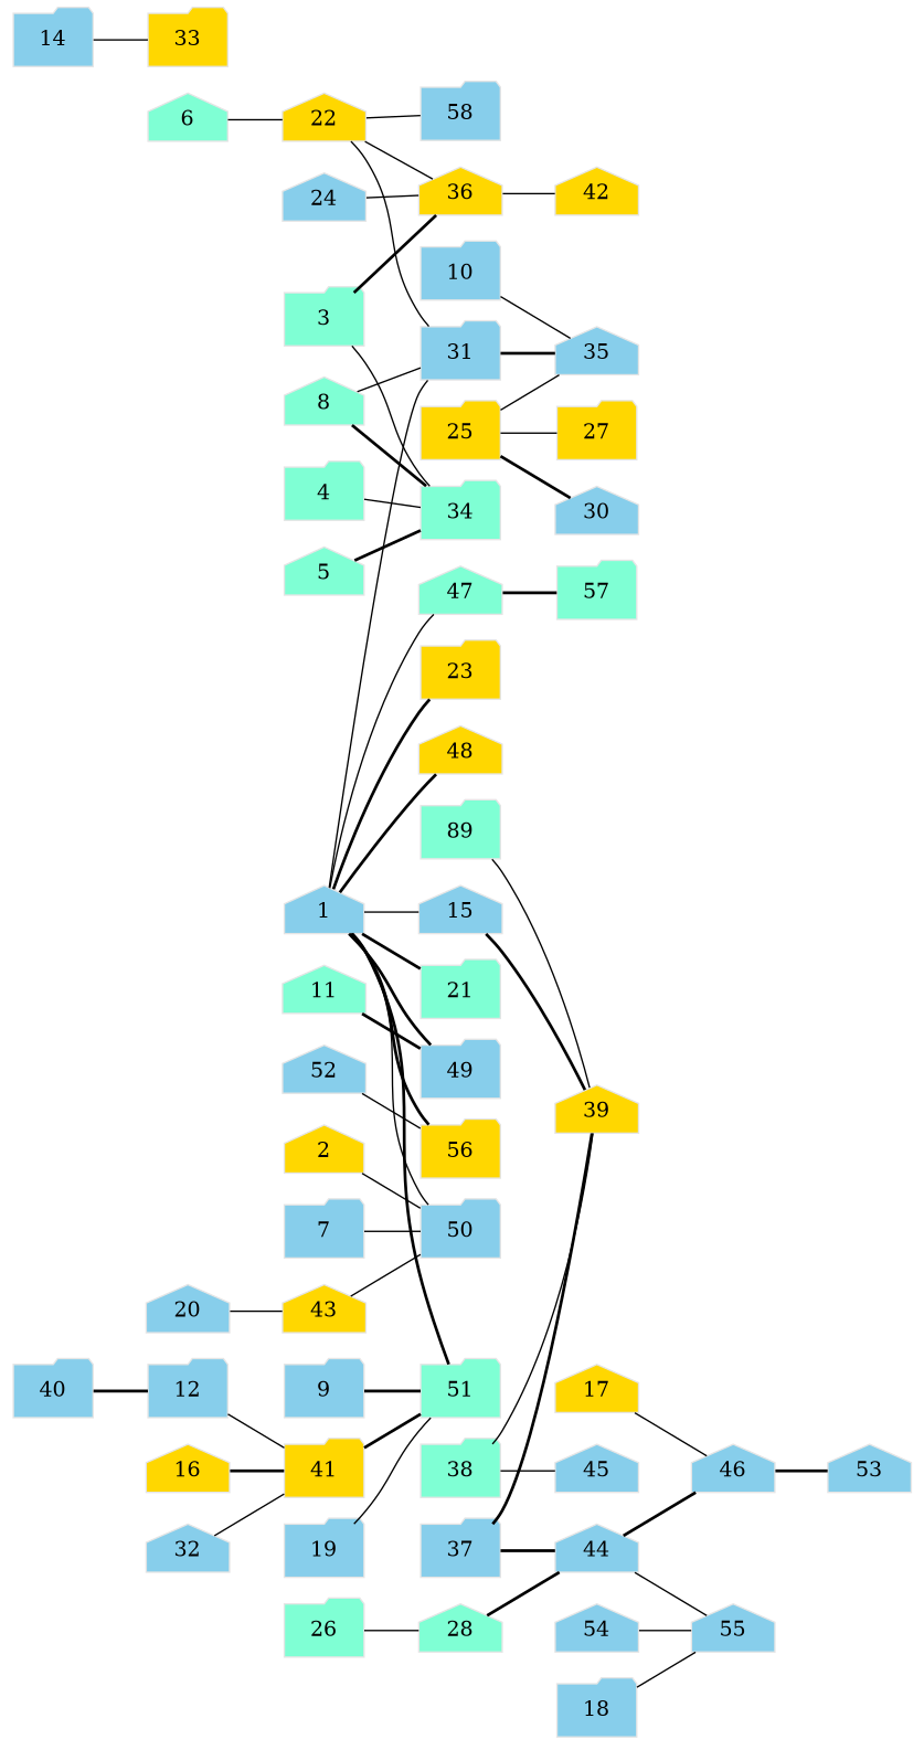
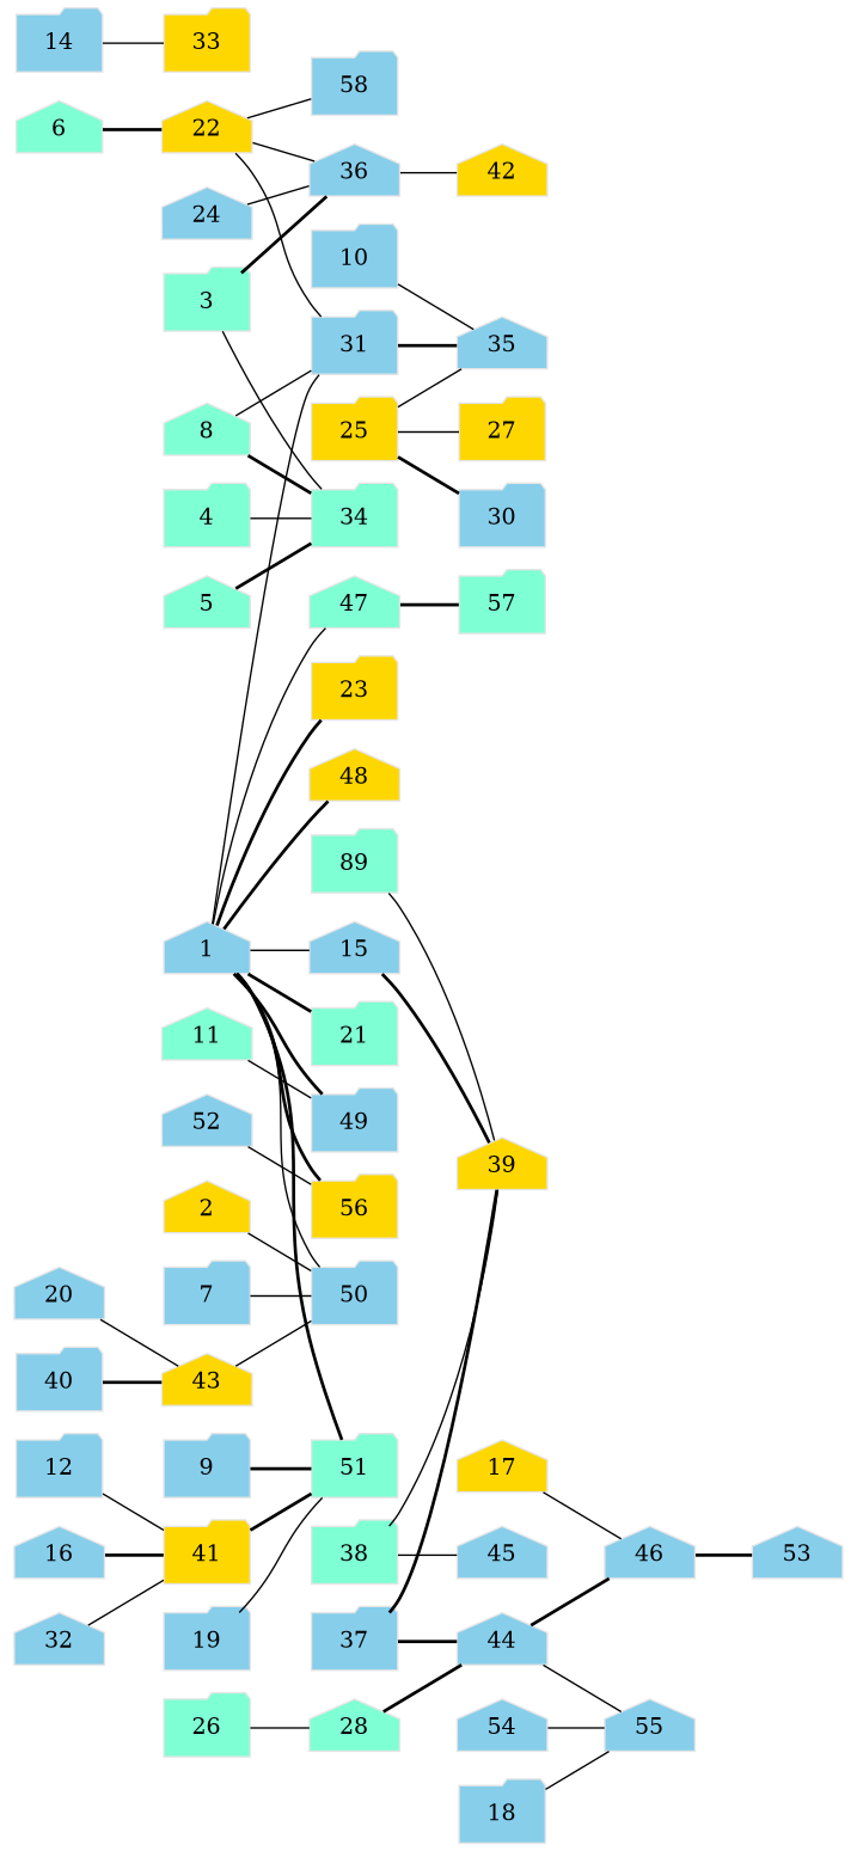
  graph {
    rankdir=LR
    node [color=gray90 fillcolor=skyblue shape=folder style=filled]
    edge [style=solid weight=1.0]
    21 [fillcolor=aquamarine]
    1 [shape=house]
    23 [fillcolor=gold]
    31
    47 [fillcolor=aquamarine shape=house]
    48 [fillcolor=gold shape=house]
    49
    50
    51 [fillcolor=aquamarine]
    56 [fillcolor=gold]
    15 [shape=house]
    35 [shape=house]
    37
    39 [fillcolor=gold shape=house]
    44 [shape=house]
    57 [fillcolor=aquamarine]
    2 [fillcolor=gold shape=house]
    3 [fillcolor=aquamarine]
    34 [fillcolor=aquamarine]
-   36 [fillcolor=gold shape=house]
+   36 [shape=house]
    42 [fillcolor=gold shape=house]
    4 [fillcolor=aquamarine]
    5 [fillcolor=aquamarine shape=house]
    6 [fillcolor=aquamarine shape=house]
    22 [fillcolor=gold shape=house]
    58
    7
    8 [fillcolor=aquamarine shape=house]
    33 [fillcolor=gold]
    9
    10
    11 [fillcolor=aquamarine shape=house]
    12
    41 [fillcolor=gold]
    14
-   16 [fillcolor=gold shape=house]
+   16 [shape=house]
    17 [fillcolor=gold shape=house]
    46 [shape=house]
    53 [shape=house]
    18
    55 [shape=house]
    19
    43 [fillcolor=gold shape=house]
    20 [shape=house]
    24 [shape=house]
    25 [fillcolor=gold]
    27 [fillcolor=gold]
-   30 [shape=house]
+   30
    26 [fillcolor=aquamarine]
    28 [fillcolor=aquamarine shape=house]
    n51 [fillcolor=aquamarine label=89]
    32 [shape=house]
    38 [fillcolor=aquamarine]
    45 [shape=house]
    40
    52 [shape=house]
    54 [shape=house]
    1 -- 21 [style=bold]
    1 -- 23 [style=bold]
    1 -- 31
    1 -- 47
    1 -- 48 [style=bold]
    1 -- 49 [style=bold]
    1 -- 50
    1 -- 51 [style=bold]
    1 -- 56 [style=bold]
    1 -- 15
    31 -- 35 [style=bold]
    47 -- 57 [style=bold]
    15 -- 39 [style=bold]
    37 -- 39 [style=bold]
    37 -- 44 [style=bold]
    44 -- 46 [style=bold]
    44 -- 55
    2 -- 50
    3 -- 34
    3 -- 36 [style=bold]
    36 -- 42
    4 -- 34
    5 -- 34 [style=bold]
-   6 -- 22
+   6 -- 22 [style=bold]
    22 -- 31
    22 -- 36
    22 -- 58
    7 -- 50
    8 -- 31
    8 -- 34 [style=bold]
    9 -- 51 [style=bold]
    10 -- 35
-   11 -- 49 [style=bold]
+   11 -- 49
    12 -- 41
    41 -- 51 [style=bold]
    14 -- 33
    16 -- 41 [style=bold]
    17 -- 46
    46 -- 53 [style=bold]
    18 -- 55
    19 -- 51
    43 -- 50
    20 -- 43
    24 -- 36
    25 -- 35
    25 -- 27
    25 -- 30 [style=bold]
    26 -- 28
    28 -- 44 [style=bold]
    n51 -- 39
    32 -- 41
    38 -- 39
    38 -- 45
-   40 -- 12 [style=bold]
+   40 -- 43 [style=bold]
    52 -- 56
    54 -- 55
  }
